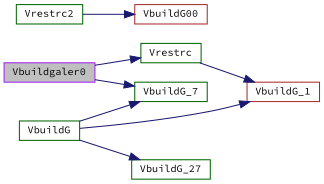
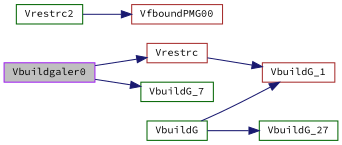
  digraph {
    fontname="Source Code Pro"
    rankdir=LR
    node [color=darkgreen fillcolor=white fontname="Source Code Pro" fontsize=10 shape=record style=filled]
    edge [color=midnightblue fontname="Source Code Pro" fontsize=10 labelfontname=FreeSans labelfontsize=10 style=solid]
    n1 [color=purple fillcolor=grey75 fontcolor=black height=0.2 label=Vbuildgaler0 width=0.4]
-   n2 [height=0.2 label=Vrestrc width=0.4]
+   n2 [color=brown height=0.2 label=Vrestrc width=0.4]
    n3 [height=0.2 label=VbuildG_7 width=0.4]
    n4 [height=0.2 label=VbuildG width=0.4]
    n5 [color=brown height=0.2 label=VbuildG_1 width=0.4]
    n6 [height=0.2 label=VbuildG_27 width=0.4]
    n7 [height=0.2 label=Vrestrc2 width=0.4]
-   n8 [color=brown height=0.2 label=VbuildG00 width=0.4]
+   n8 [color=brown height=0.2 label=VfboundPMG00 width=0.4]
    n1 -> n2
    n1 -> n3
    n2 -> n5
-   n4 -> n3
    n4 -> n5
    n4 -> n6
    n7 -> n8
  }
